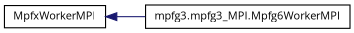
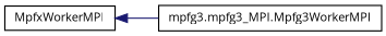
  digraph {
    rankdir=LR
    fontname="Open Sans"
    node [color=black fillcolor=white fontname="Open Sans" fontsize=10 shape=record style=filled]
    n1 [height=0.2 label=MpfxWorkerMPI width=0.4]
-   n2 [height=0.2 label="mpfg3.mpfg3_MPI.Mpfg6WorkerMPI" width=0.4]
+   n2 [height=0.2 label="mpfg3.mpfg3_MPI.Mpfg3WorkerMPI" width=0.4]
    n1 -> n2 [color=midnightblue dir=back fontname="Open Sans" fontsize=10 labelfontname=Helvetica labelfontsize=10 style=solid]
  }
